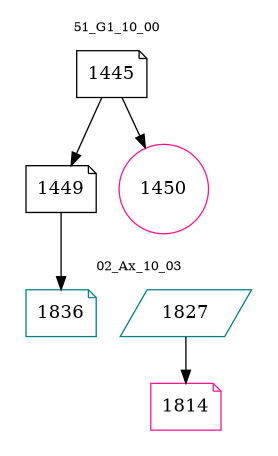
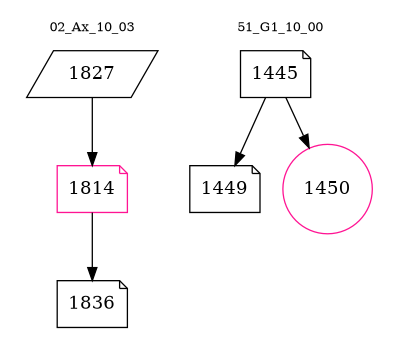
  digraph {
    node [color=teal shape=note]
    edge [color=black]
-   n1 [label=1827 shape=parallelogram]
+   n1 [color=black label=1827 shape=parallelogram]
    n2 [color=deeppink label=1814]
-   n3 [label=1836]
+   n3 [color=black label=1836]
    n4 [color=black label=1449]
    n5 [color=black label=1445]
    n6 [color=deeppink label=1450 shape=circle]
    subgraph cluster_1 {
      color=white
      fontsize=10
      label="02_Ax_10_03"
      n1
      n2
      n3
    }
    subgraph cluster_2 {
      color=white
      fontsize=10
      label="51_G1_10_00"
      n4
      n5
      n6
    }
    n1 -> n2
-   n4 -> n3
+   n2 -> n3
    n5 -> n4
    n5 -> n6
  }
